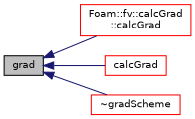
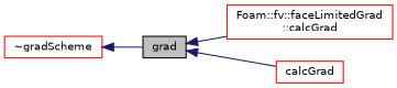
  digraph {
    rankdir=LR
    node [color=red fontname=Helvetica fontsize=10 shape=record]
    edge [color=midnightblue dir=back fontname=Helvetica fontsize=10 labelfontname=Helvetica labelfontsize=10 style=solid]
    n1 [color=black fillcolor=grey75 fontcolor=black height=0.2 label=grad style=filled width=0.4]
-   n2 [height=0.2 label="Foam::fv::calcGrad\l::calcGrad" width=0.4]
+   n2 [height=0.2 label="Foam::fv::faceLimitedGrad\l::calcGrad" width=0.4]
    n3 [height=0.2 label=calcGrad width=0.4]
    n4 [height=0.2 label="~gradScheme" width=0.4]
    n1 -> n2
    n1 -> n3
-   n1 -> n4
+   n4 -> n1
  }
